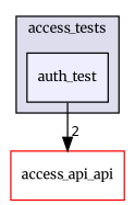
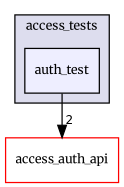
  digraph {
    compound=true
    fontname=Merriweather
    node [fontname=Merriweather fontsize=10 shape=box style=filled]
    n1 [fillcolor="#eeeeff" label=auth_test pencolor=black]
-   n2 [color=red fillcolor=white label=access_api_api]
+   n2 [color=red fillcolor=white label=access_auth_api]
    subgraph cluster_1 {
      bgcolor="#ddddee"
      fontsize=10
      label=access_tests
      pencolor=black
      n1
    }
    n1 -> n2 [headlabel=2 labeldistance=1.5 labelfontname=Helvetica labelfontsize=10 fontname=Merriweather]
  }
